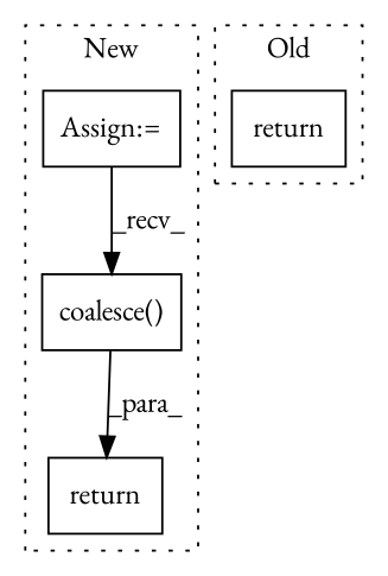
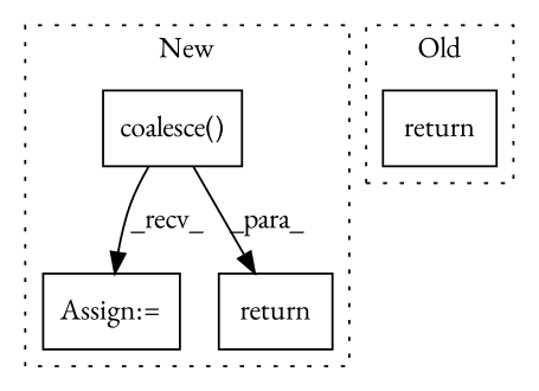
  digraph {
    fontname="EB Garamond"
    node [a=93 l=7 shape=box fontname="EB Garamond"]
    edge [fontname="EB Garamond"]
    n1 [a=75 l=14 label="coalesce()" s=3833]
    n2 [a=68 l=3 label="Assign:=" s=3714]
    n3 [label=return s=3826]
    n4 [label=return s=3478]
    subgraph cluster_1 {
      label=New
      style=dotted
      n1
      n2
      n3
    }
    subgraph cluster_2 {
      label=Old
      style=dotted
      n4
    }
    n1 -> n3 [label=_para_]
-   n2 -> n1 [label=_recv_]
+   n1 -> n2 [label=_recv_]
  }
